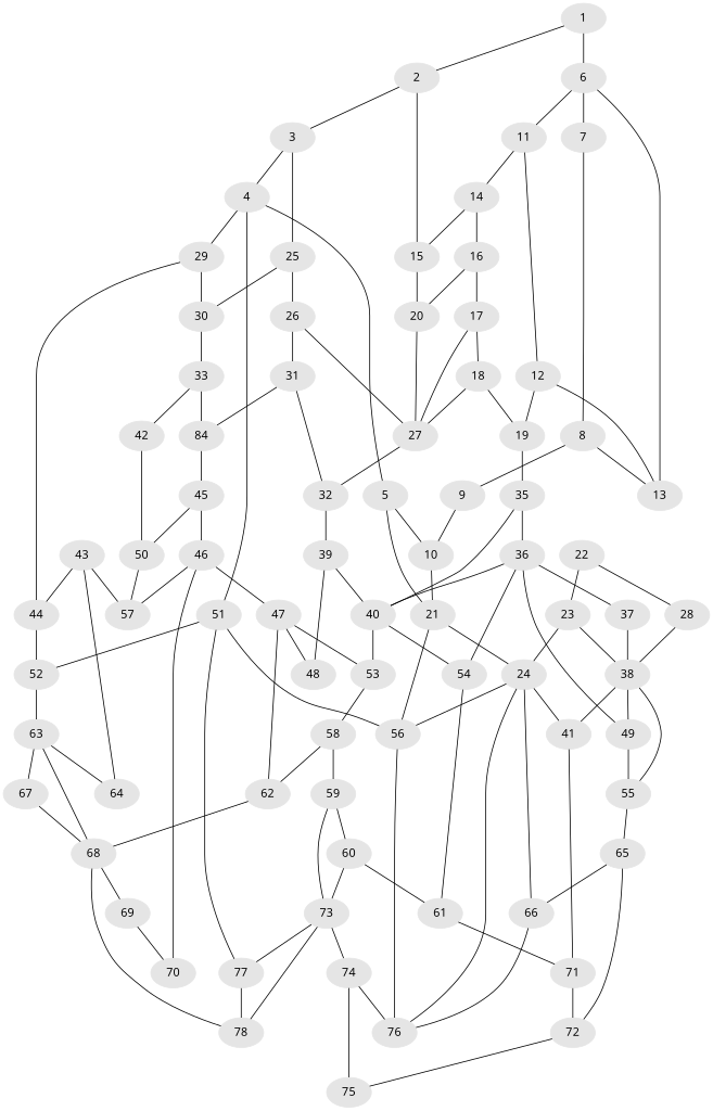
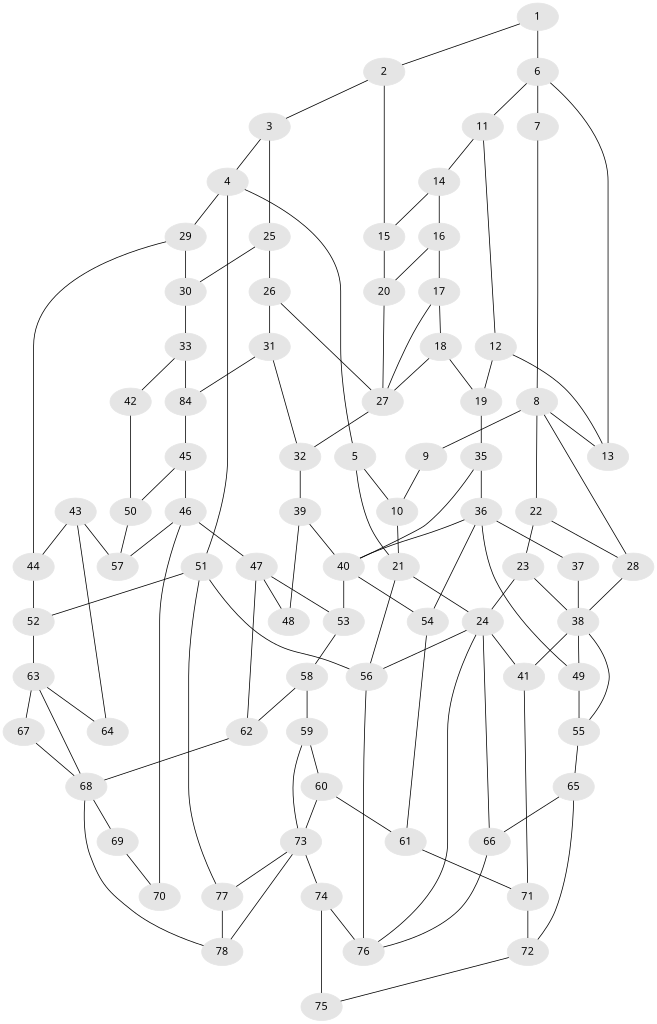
  graph {
    fontname="Noto Sans"
    node [color=gray90 fontname="Noto Sans" style=filled]
    edge [fontname="Noto Sans" weight=1.0]
    1
    2
    6
    3
    15
    7
    11
    13
    4
    25
    20
    5
    29
    51
    26
    30
    10
    21
    44
    56
    52
    77
    24
    8
    12
    14
    9
    22
    28
    23
    38
    19
    16
    35
    17
    27
    18
    32
    36
    40
    41
    66
    76
    49
    55
    71
    31
    33
    n49 [label=84]
    39
    42
    45
    48
    50
    46
    37
    54
    53
    61
    58
    43
    57
    64
    63
    47
    70
    62
    68
    65
    78
    67
    59
    72
    60
    73
    74
    69
    75
    1 -- 2
    1 -- 6 [weight=2.0]
    2 -- 3
    2 -- 15
    6 -- 7 [weight=2.0]
    6 -- 11
    6 -- 13
    3 -- 4
    3 -- 25
    15 -- 20
    7 -- 8
    11 -- 12
    11 -- 14
    4 -- 5
    4 -- 29
    4 -- 51
    25 -- 26
    25 -- 30
    20 -- 27
    5 -- 10
    5 -- 21
    29 -- 30
    29 -- 44
    51 -- 56
    51 -- 52
    51 -- 77
    26 -- 27
    26 -- 31
    30 -- 33
    10 -- 21
    21 -- 56
    21 -- 24
    44 -- 52
    56 -- 76
    52 -- 63
    77 -- 78
    24 -- 56
    24 -- 41
    24 -- 66
    24 -- 76
    8 -- 13
    8 -- 9 [weight=2.0]
+   8 -- 22
+   8 -- 28
    12 -- 13
    12 -- 19
    14 -- 15
    14 -- 16
    9 -- 10
    22 -- 28
    22 -- 23
    28 -- 38
    23 -- 24
    23 -- 38
    38 -- 41 [weight=2.0]
    38 -- 49
    38 -- 55
    19 -- 35
    16 -- 20
    16 -- 17 [weight=4.0]
    35 -- 36
    35 -- 40
    17 -- 27
    17 -- 18
    27 -- 32
    18 -- 19
    18 -- 27
    32 -- 39
    36 -- 40
    36 -- 49
    36 -- 37 [weight=2.0]
    36 -- 54
    40 -- 54
    40 -- 53
    41 -- 71
    66 -- 76
    49 -- 55
    55 -- 65
    71 -- 72
    31 -- 32
    31 -- n49
    33 -- n49
    33 -- 42
    n49 -- 45
    39 -- 40
    39 -- 48
    42 -- 50
    45 -- 50
    45 -- 46
    50 -- 57
    46 -- 57
    46 -- 47 [weight=2.0]
    46 -- 70 [weight=2.0]
    37 -- 38
    54 -- 61
    53 -- 58
    61 -- 71
    58 -- 62
    58 -- 59
    43 -- 44
    43 -- 57
    43 -- 64
    63 -- 64 [weight=2.0]
    63 -- 68
    63 -- 67 [weight=2.0]
    47 -- 48 [weight=2.0]
    47 -- 53
    47 -- 62
    62 -- 68
    68 -- 78
    68 -- 69 [weight=2.0]
    65 -- 66
    65 -- 72
    67 -- 68
    59 -- 60
    59 -- 73
    72 -- 75
    60 -- 61
    60 -- 73
    73 -- 77
    73 -- 78
    73 -- 74 [weight=2.0]
    74 -- 76 [weight=2.0]
    74 -- 75 [weight=2.0]
    69 -- 70
  }
